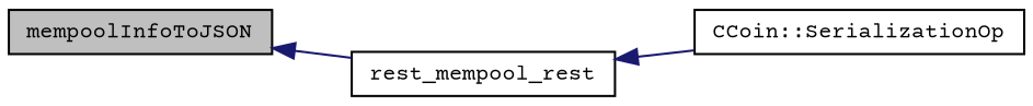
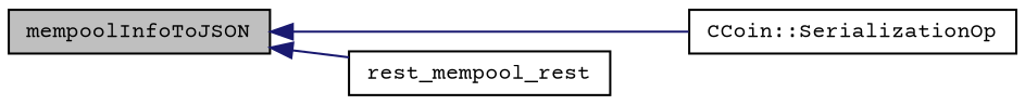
  digraph {
    fontname="Courier Prime"
    rankdir=LR
    node [color=black fillcolor=white fontname="Courier Prime" fontsize=10 shape=record style=filled]
    edge [color=midnightblue dir=back fontname="Courier Prime" fontsize=10 labelfontname=Helvetica labelfontsize=10 style=solid]
    n1 [fillcolor=grey75 fontcolor=black height=0.2 label=mempoolInfoToJSON width=0.4]
    n2 [height=0.2 label="CCoin::SerializationOp" width=0.4]
    n3 [height=0.2 label=rest_mempool_rest width=0.4]
-   n3 -> n2
+   n1 -> n2
    n1 -> n3
  }
